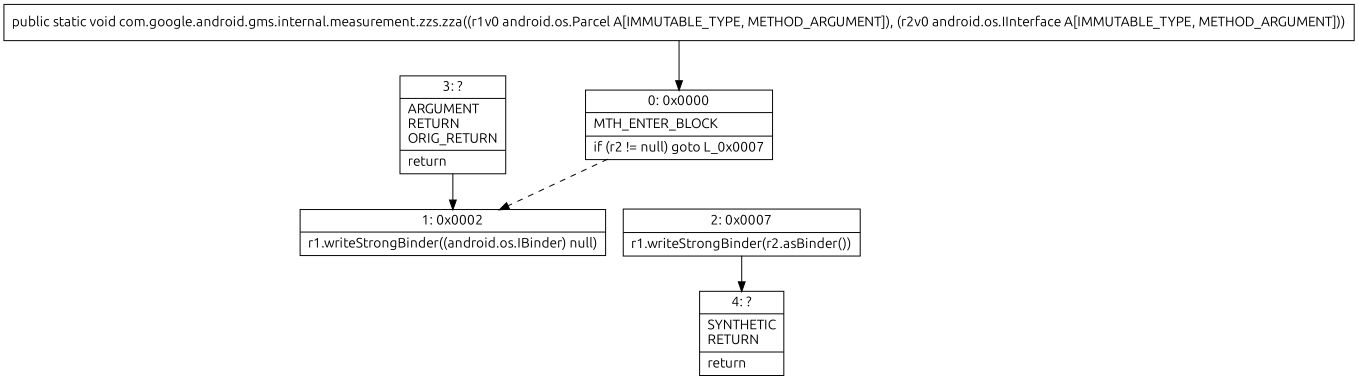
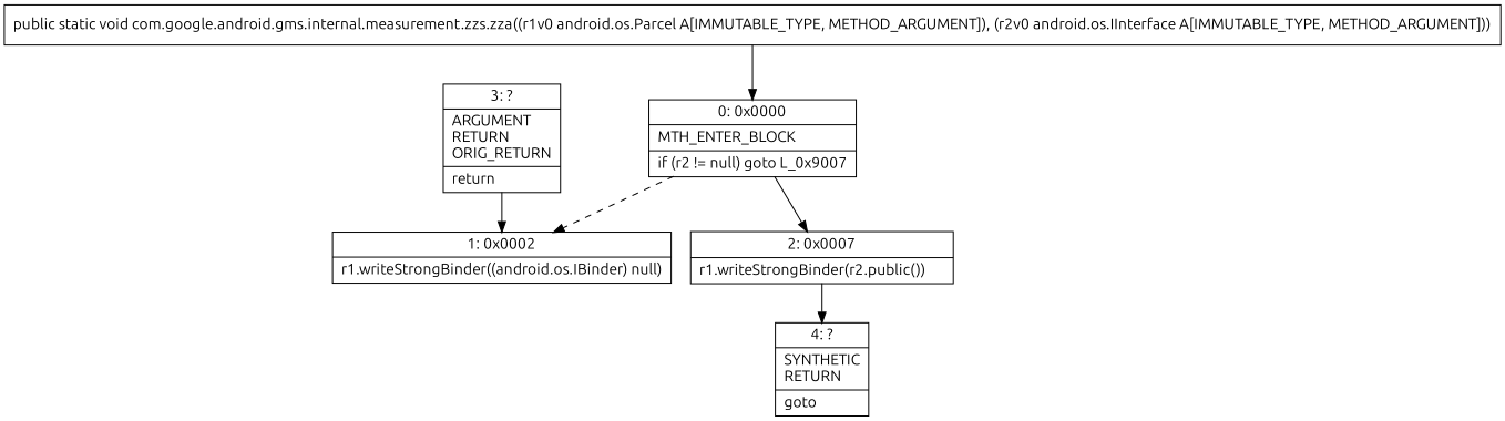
  digraph {
    fontname=Ubuntu
    node [fontname=Ubuntu shape=record]
    edge [fontname=Ubuntu]
-   n1 [label="{0\:\ 0x0000|MTH_ENTER_BLOCK\l|if (r2 != null) goto L_0x0007\l}"]
+   n1 [label="{0\:\ 0x0000|MTH_ENTER_BLOCK\l|if (r2 != null) goto L_0x9007\l}"]
    n2 [label="{1\:\ 0x0002|r1.writeStrongBinder((android.os.IBinder) null)\l}"]
-   n3 [label="{2\:\ 0x0007|r1.writeStrongBinder(r2.asBinder())\l}"]
-   n4 [label="{4\:\ ?|SYNTHETIC\lRETURN\l|return\l}"]
+   n3 [label="{2\:\ 0x0007|r1.writeStrongBinder(r2.public())\l}"]
+   n4 [label="{4\:\ ?|SYNTHETIC\lRETURN\l|goto\l}"]
    n5 [label="{3\:\ ?|ARGUMENT\lRETURN\lORIG_RETURN\l|return\l}"]
    n6 [label="{public static void com.google.android.gms.internal.measurement.zzs.zza((r1v0 android.os.Parcel A[IMMUTABLE_TYPE, METHOD_ARGUMENT]), (r2v0 android.os.IInterface A[IMMUTABLE_TYPE, METHOD_ARGUMENT])) }"]
    n1 -> n2 [style=dashed]
+   n1 -> n3
    n3 -> n4
    n5 -> n2
    n6 -> n1
  }
